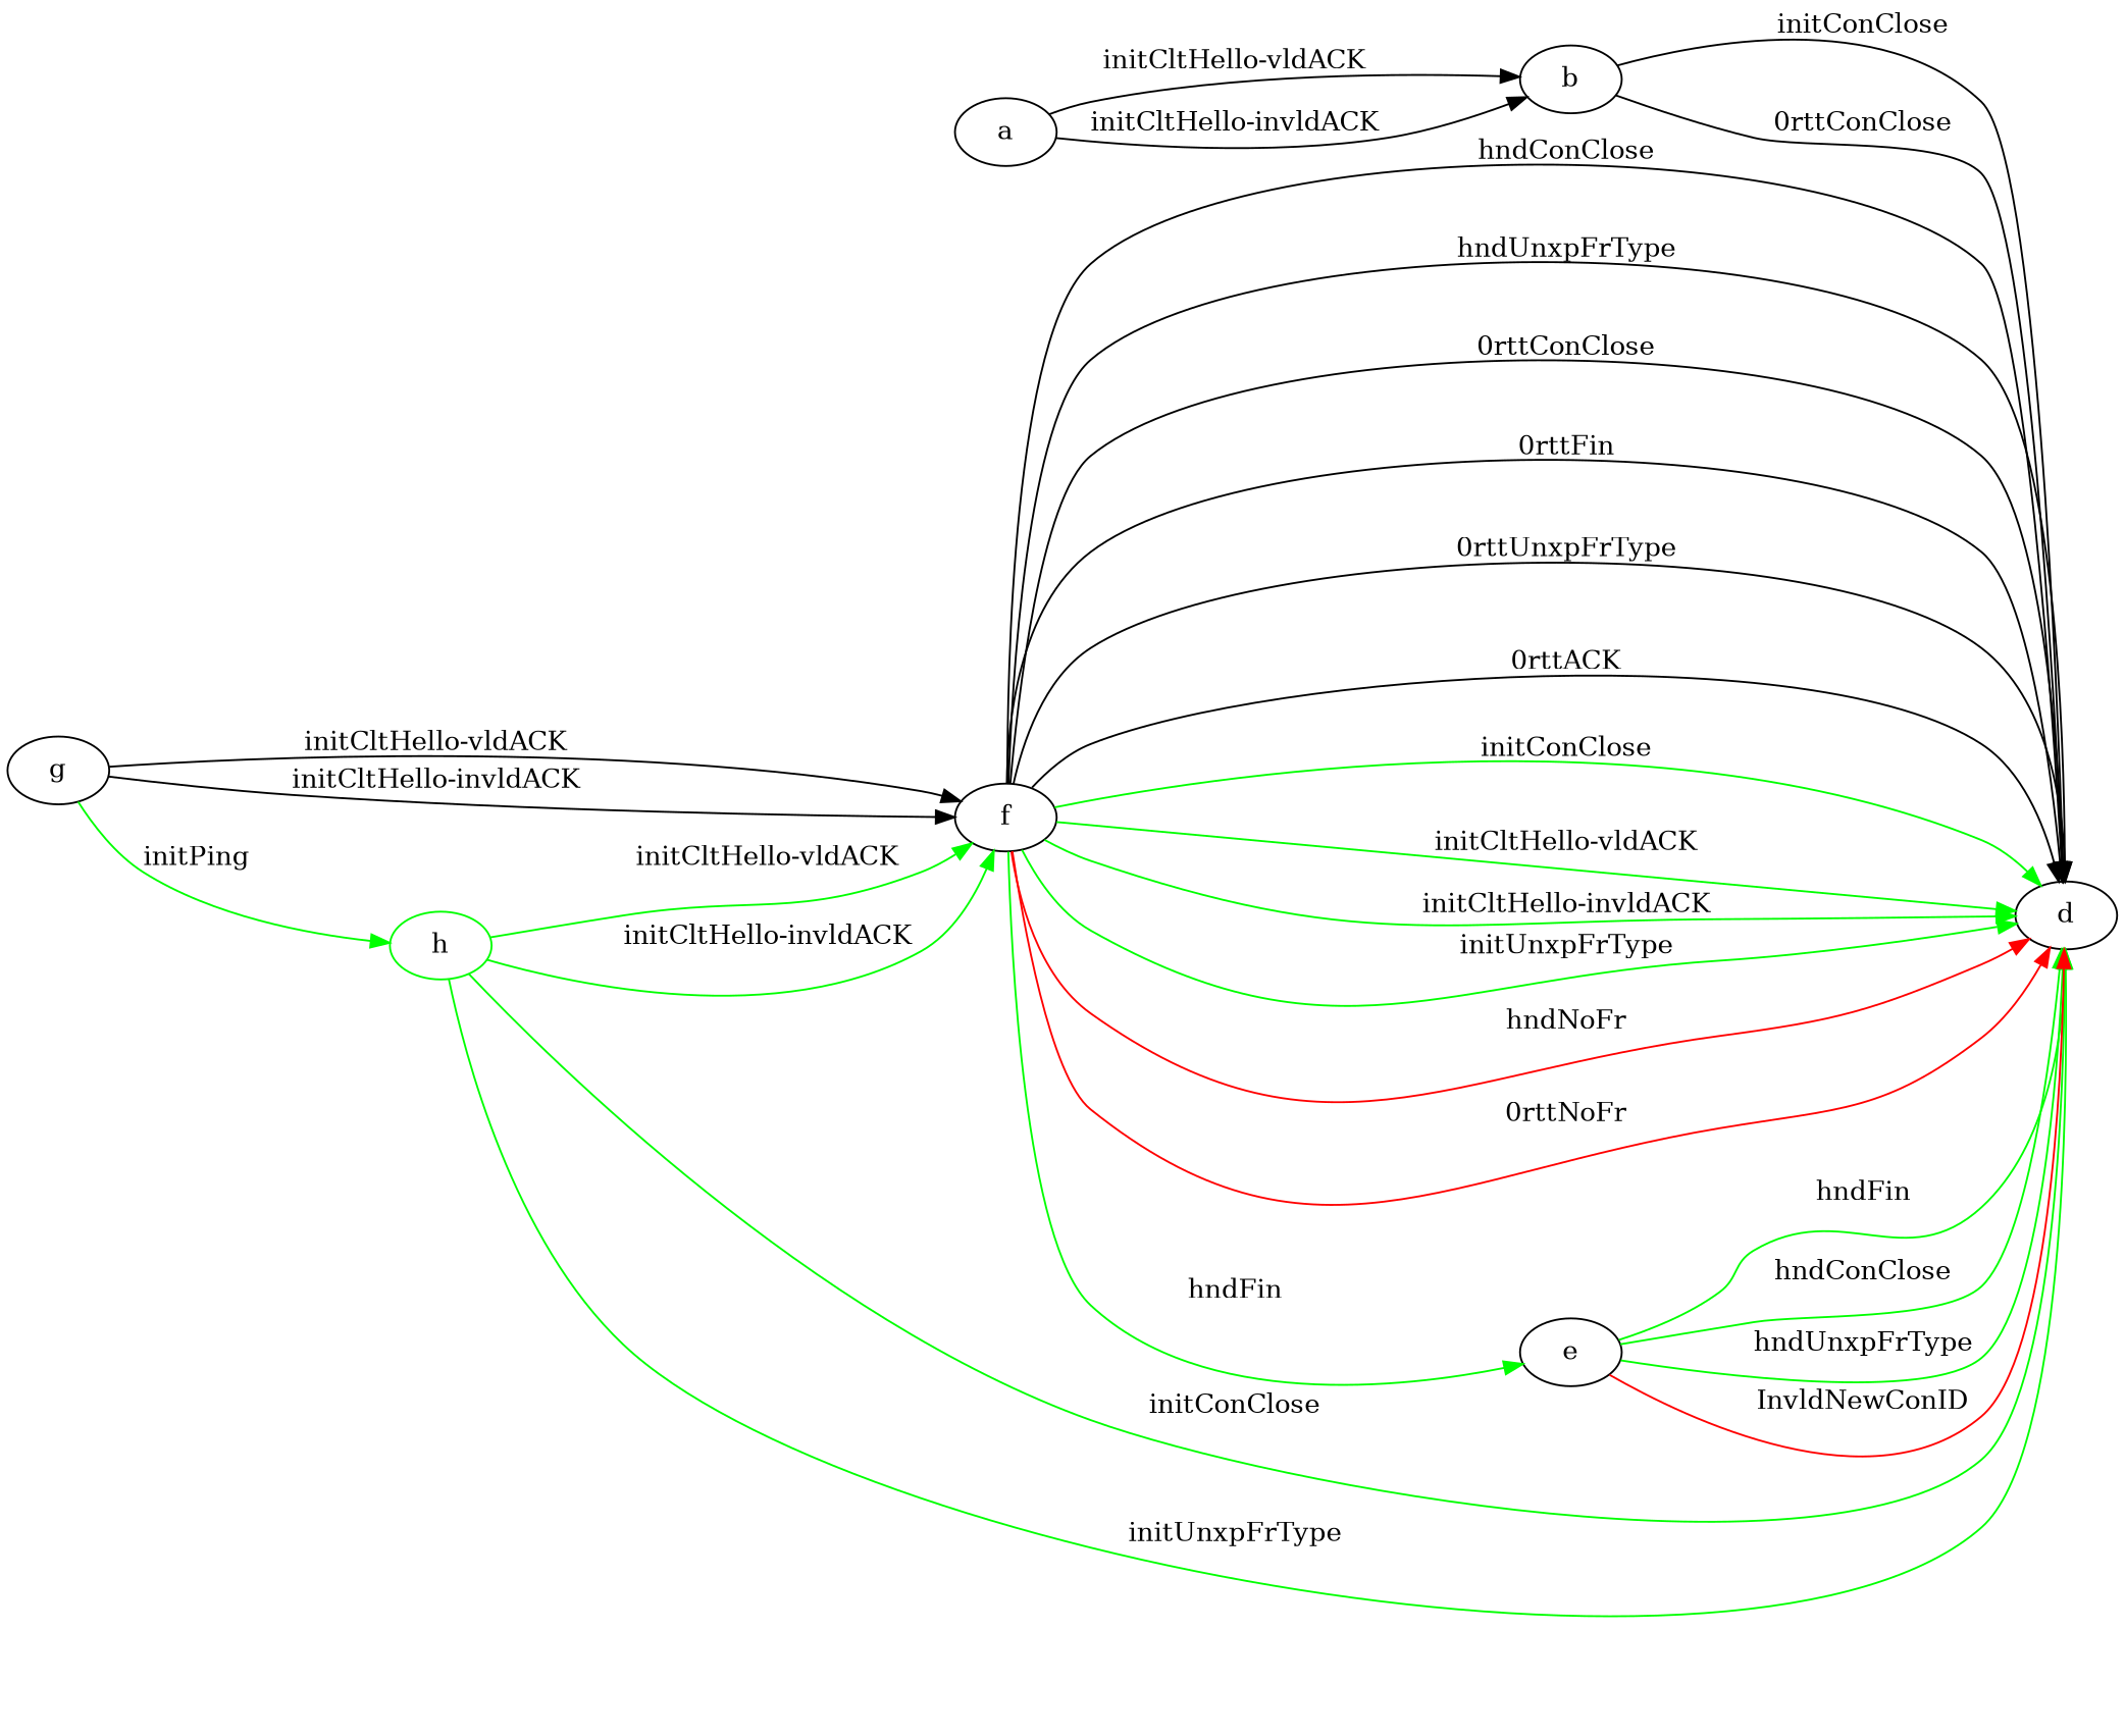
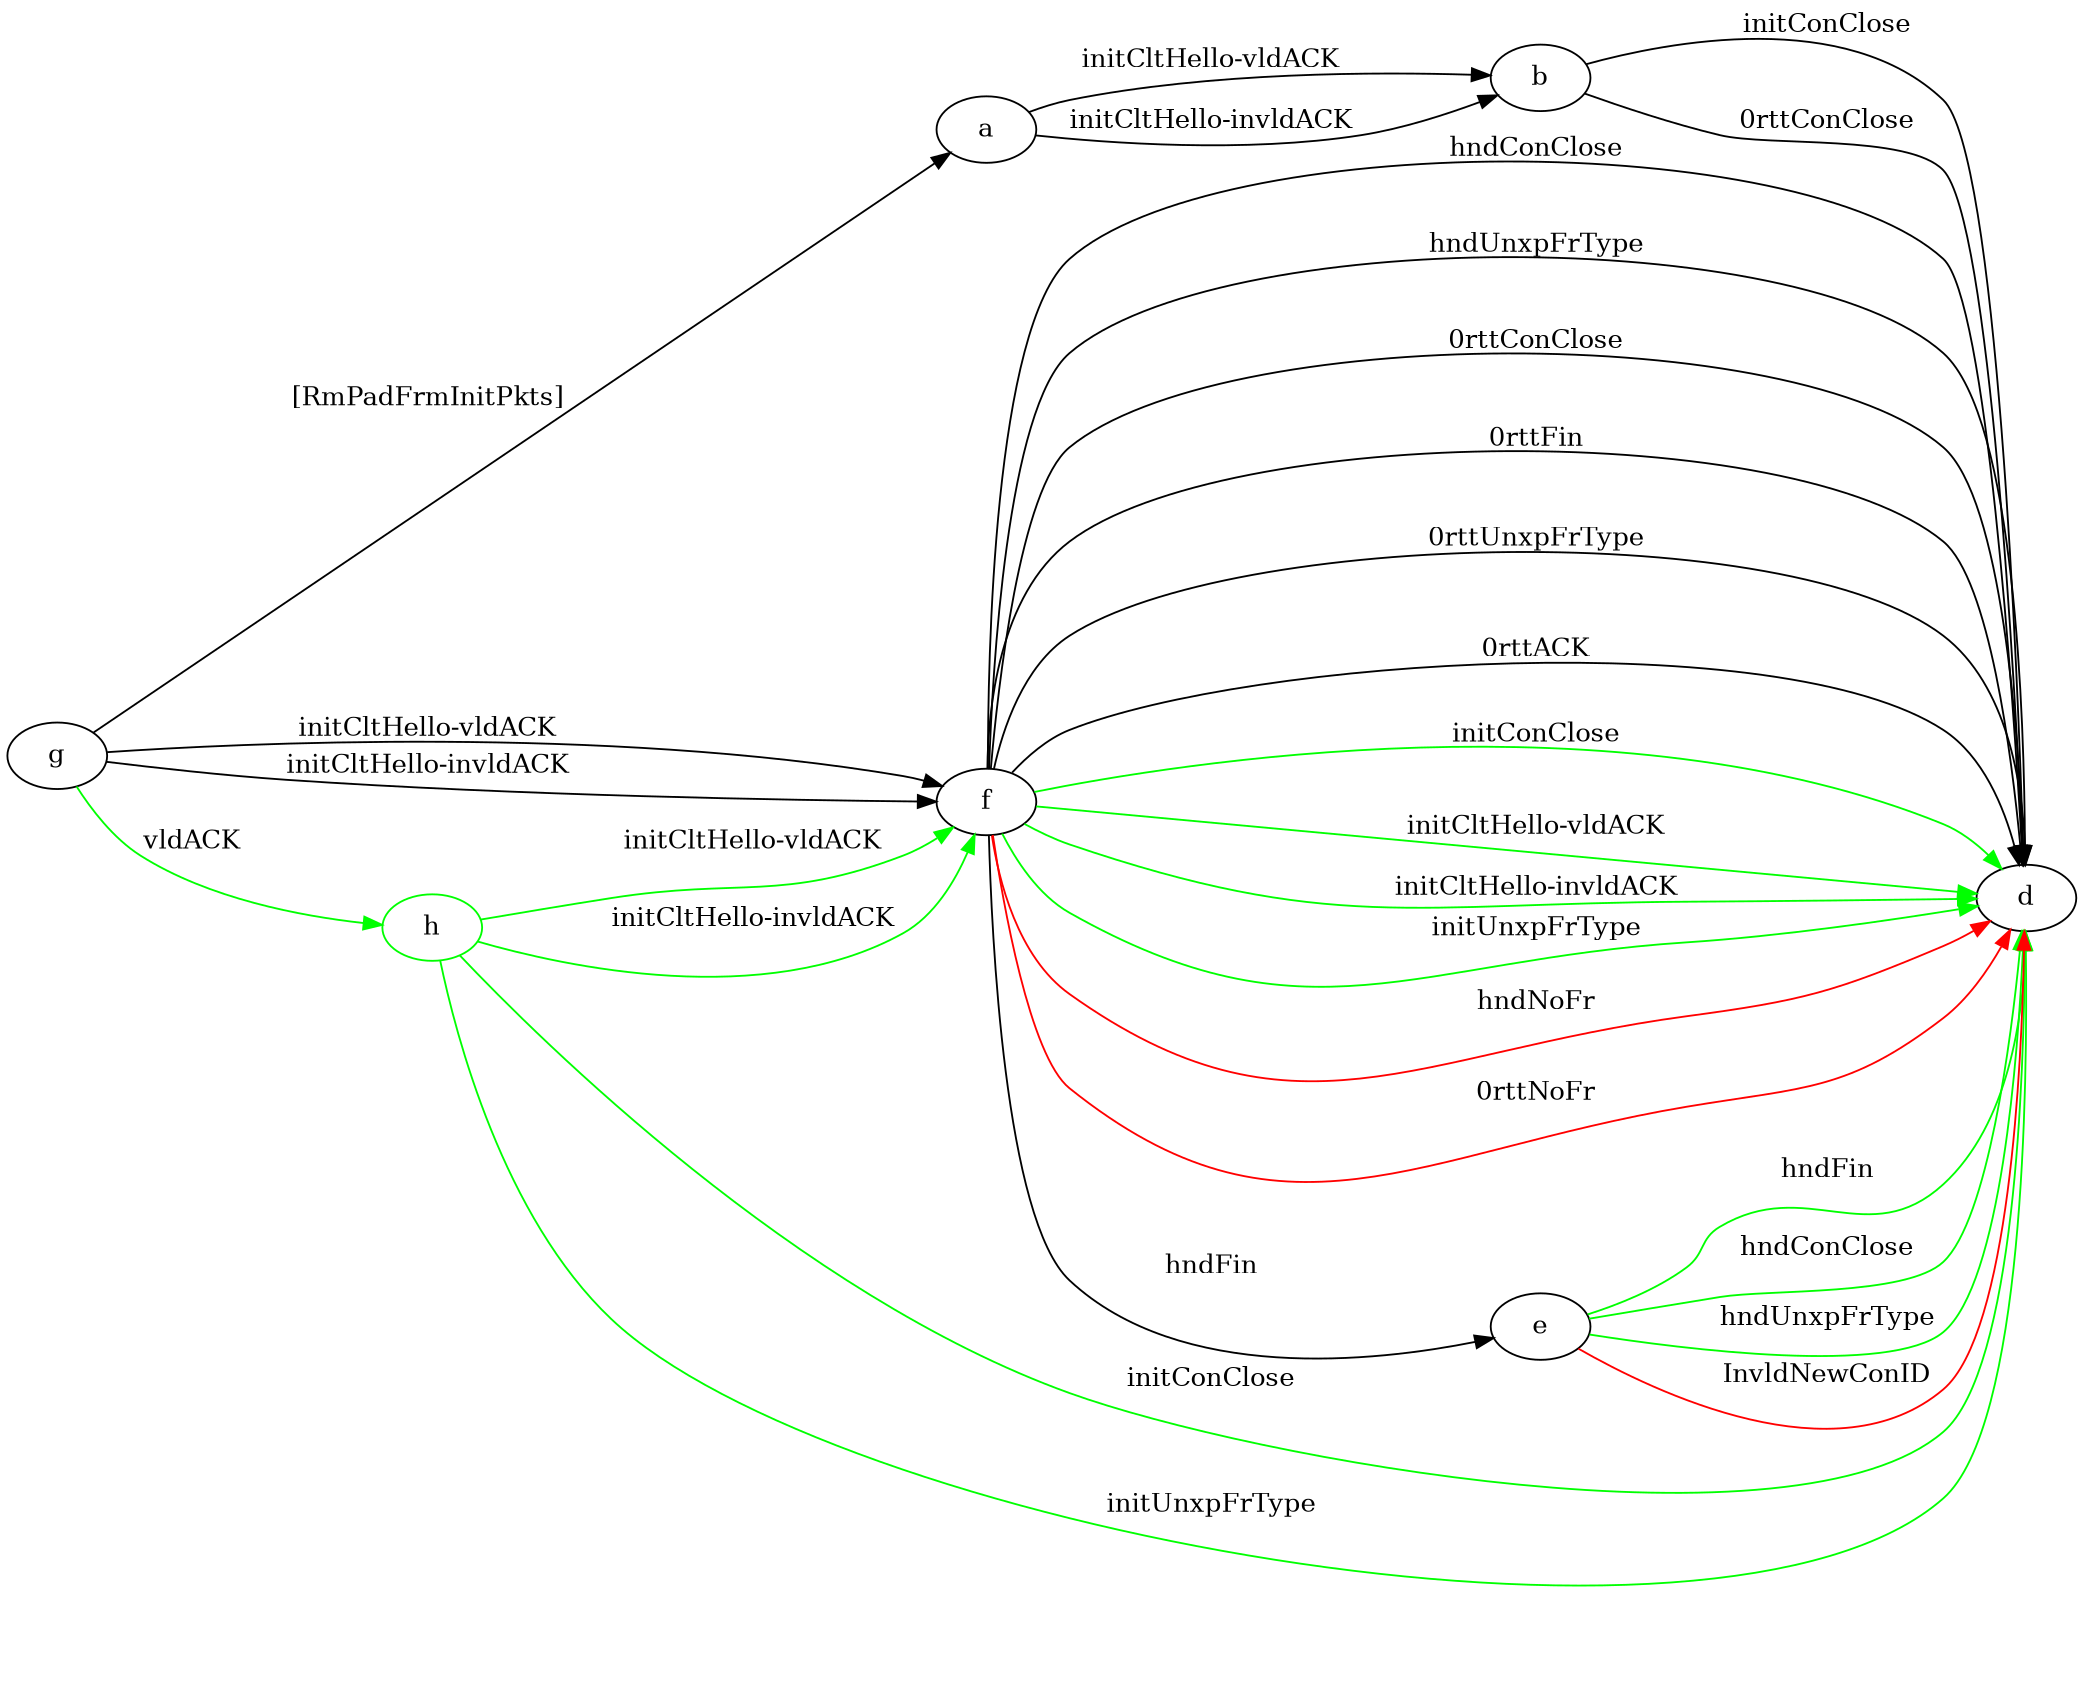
  digraph {
    rankdir=LR
    a
    b
    d
    g
    f
    h [color=green]
    e
    a -> b [label="initCltHello-vldACK "]
    a -> b [label="initCltHello-invldACK "]
    b -> d [label="initConClose "]
    b -> d [label="0rttConClose "]
+   g -> a [label="[RmPadFrmInitPkts] "]
    g -> f [label="initCltHello-vldACK "]
    g -> f [label="initCltHello-invldACK "]
-   g -> h [color=green label="initPing "]
+   g -> h [color=green label="vldACK "]
    f -> d [label="hndConClose "]
    f -> d [label="hndUnxpFrType "]
    f -> d [label="0rttConClose "]
    f -> d [label="0rttFin "]
    f -> d [label="0rttUnxpFrType "]
    f -> d [label="0rttACK "]
    f -> d [color=green label="initConClose "]
    f -> d [color=green label="initCltHello-vldACK "]
    f -> d [color=green label="initCltHello-invldACK "]
    f -> d [color=green label="initUnxpFrType "]
    f -> d [color=red label="hndNoFr "]
    f -> d [color=red label="0rttNoFr "]
-   f -> e [label="hndFin " color=green]
+   f -> e [label="hndFin "]
    h -> d [color=green label="initConClose "]
    h -> d [color=green label="initUnxpFrType "]
    h -> f [color=green label="initCltHello-vldACK "]
    h -> f [color=green label="initCltHello-invldACK "]
    e -> d [color=green label="hndFin "]
    e -> d [color=green label="hndConClose "]
    e -> d [color=green label="hndUnxpFrType "]
    e -> d [color=red label="InvldNewConID "]
  }
